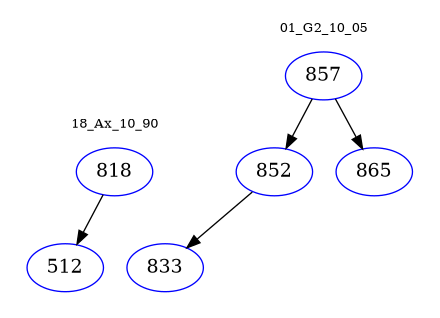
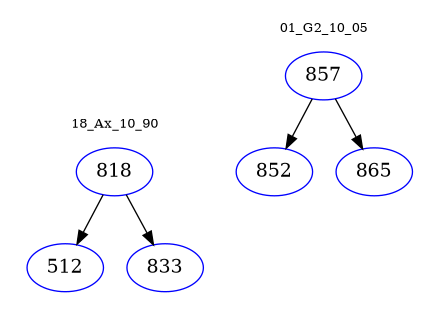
  digraph {
    node [color=blue]
    edge [color=black]
    n1 [label=818]
    n2 [label=512]
    n3 [label=833]
    n4 [label=857]
    n5 [label=852]
    n6 [label=865]
    subgraph cluster_1 {
      color=white
      fontsize=10
      label="18_Ax_10_90"
      n1
      n2
      n3
    }
    subgraph cluster_2 {
      color=white
      fontsize=10
      label="01_G2_10_05"
      n4
      n5
      n6
    }
    n1 -> n2
-   n5 -> n3
+   n1 -> n3
    n4 -> n5
    n4 -> n6
  }
